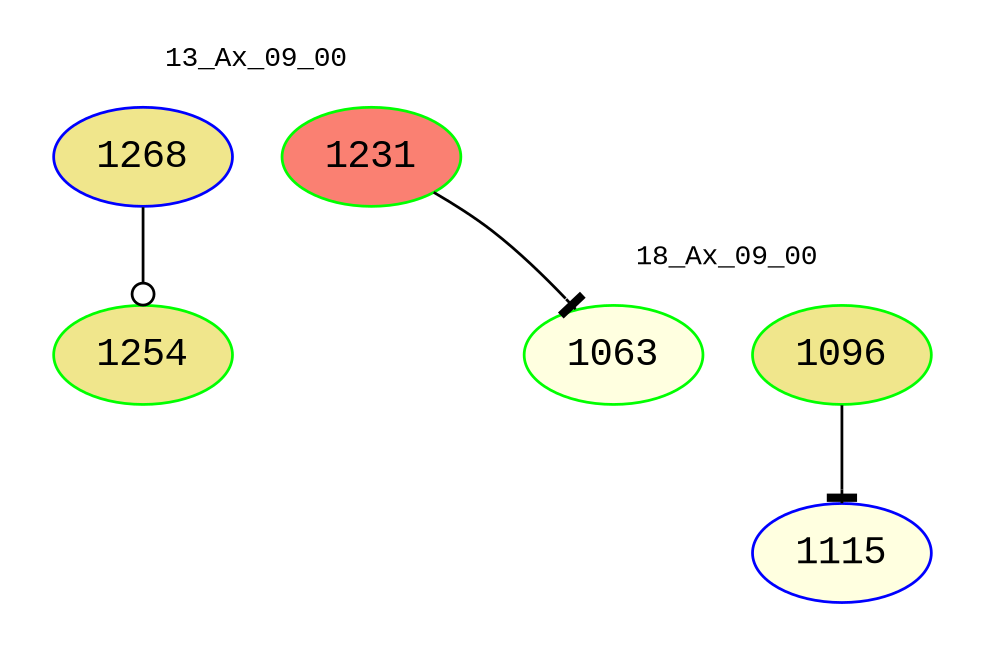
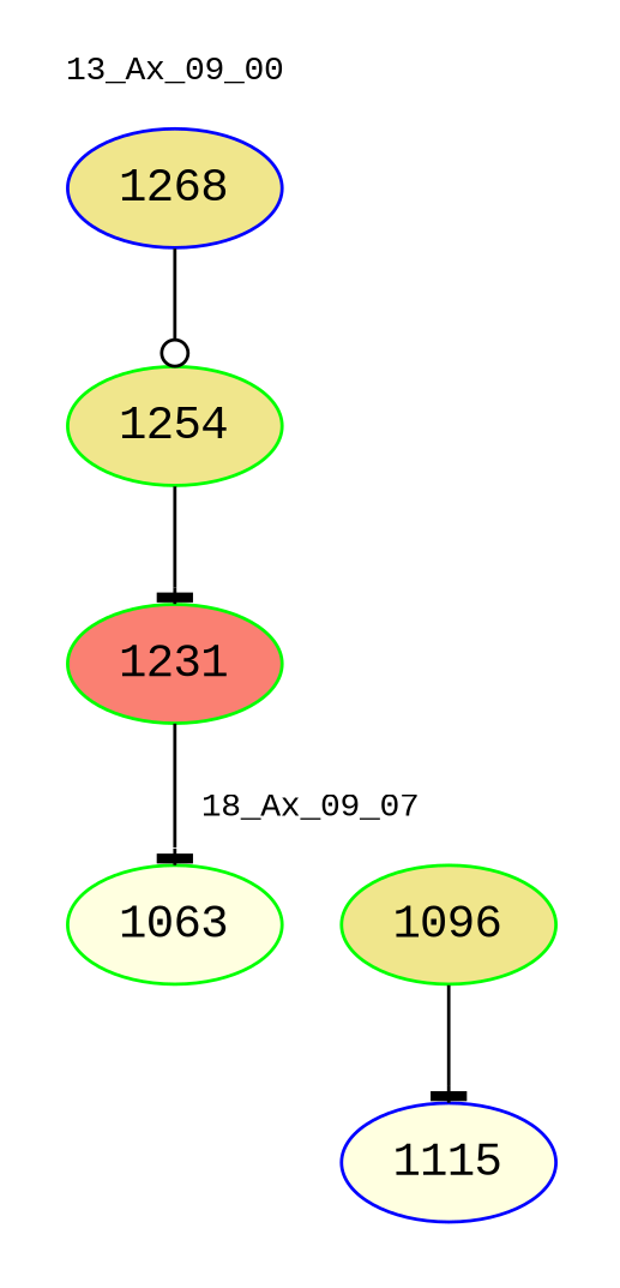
  digraph {
    fontname="Liberation Mono"
    node [color=green fillcolor=khaki fontname="Liberation Mono" style=filled]
    edge [arrowhead=tee color=black fontname="Liberation Mono"]
    n1 [label=1096]
    n2 [fillcolor=lightyellow label=1063]
    n3 [color=blue fillcolor=lightyellow label=1115]
    n4 [label=1254]
    n5 [fillcolor=salmon label=1231]
    n6 [color=blue label=1268]
    subgraph cluster_1 {
      color=white
      fontsize=10
-     label="18_Ax_09_00"
+     label="18_Ax_09_07"
      n1
      n2
      n3
    }
    subgraph cluster_2 {
      color=white
      fontsize=10
      label="13_Ax_09_00"
      n4
      n5
      n6
    }
    n1 -> n3
+   n4 -> n5
    n5 -> n2
    n6 -> n4 [arrowhead=odot]
  }
